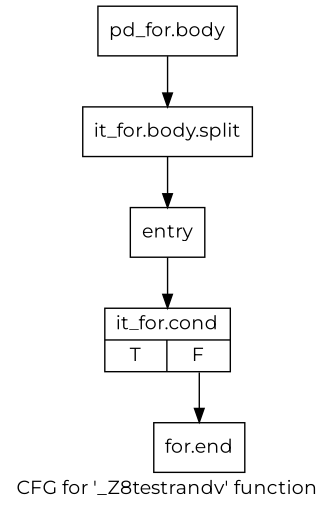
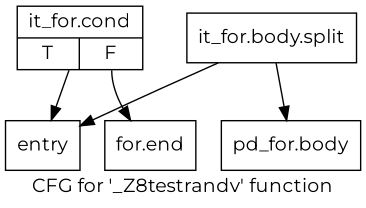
  digraph {
    fontname=Montserrat
    label="CFG for '_Z8testrandv' function"
    node [fontname=Montserrat shape=record]
    edge [fontname=Montserrat]
    n1 [label="{entry}"]
    n2 [label="{it_for.cond|{<s0>T|<s1>F}}"]
    n3 [label="{for.end}"]
    n4 [label="{pd_for.body}"]
    n5 [label="{it_for.body.split}"]
-   n1 -> n2
+   n2 -> n1
    n2 -> n3 [tailport=s1]
-   n4 -> n5
+   n5 -> n4
    n5 -> n1
  }
